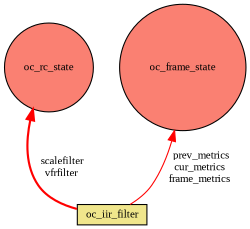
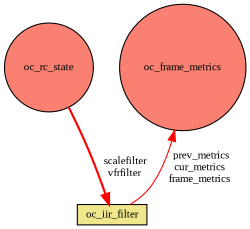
  digraph {
    fontname="Liberation Serif"
    node [color=black fillcolor=salmon fontname="Liberation Serif" fontsize=10 shape=circle style=filled]
    edge [color=red dir=back fontname="Liberation Serif" fontsize=10 labelfontname=Helvetica labelfontsize=10]
    n1 [fontcolor=black height=0.2 label=oc_rc_state width=0.4]
    n2 [fillcolor=khaki height=0.2 label=oc_iir_filter shape=box width=0.4]
-   n3 [height=0.2 label=oc_frame_state width=0.4]
-   n1 -> n2 [label=" scalefilter\nvfrfilter" style=bold]
+   n3 [height=0.2 label=oc_frame_metrics width=0.4]
+   n2 -> n1 [label=" scalefilter\nvfrfilter" style=bold]
    n3 -> n2 [label=" prev_metrics\ncur_metrics\nframe_metrics" style=solid]
  }
